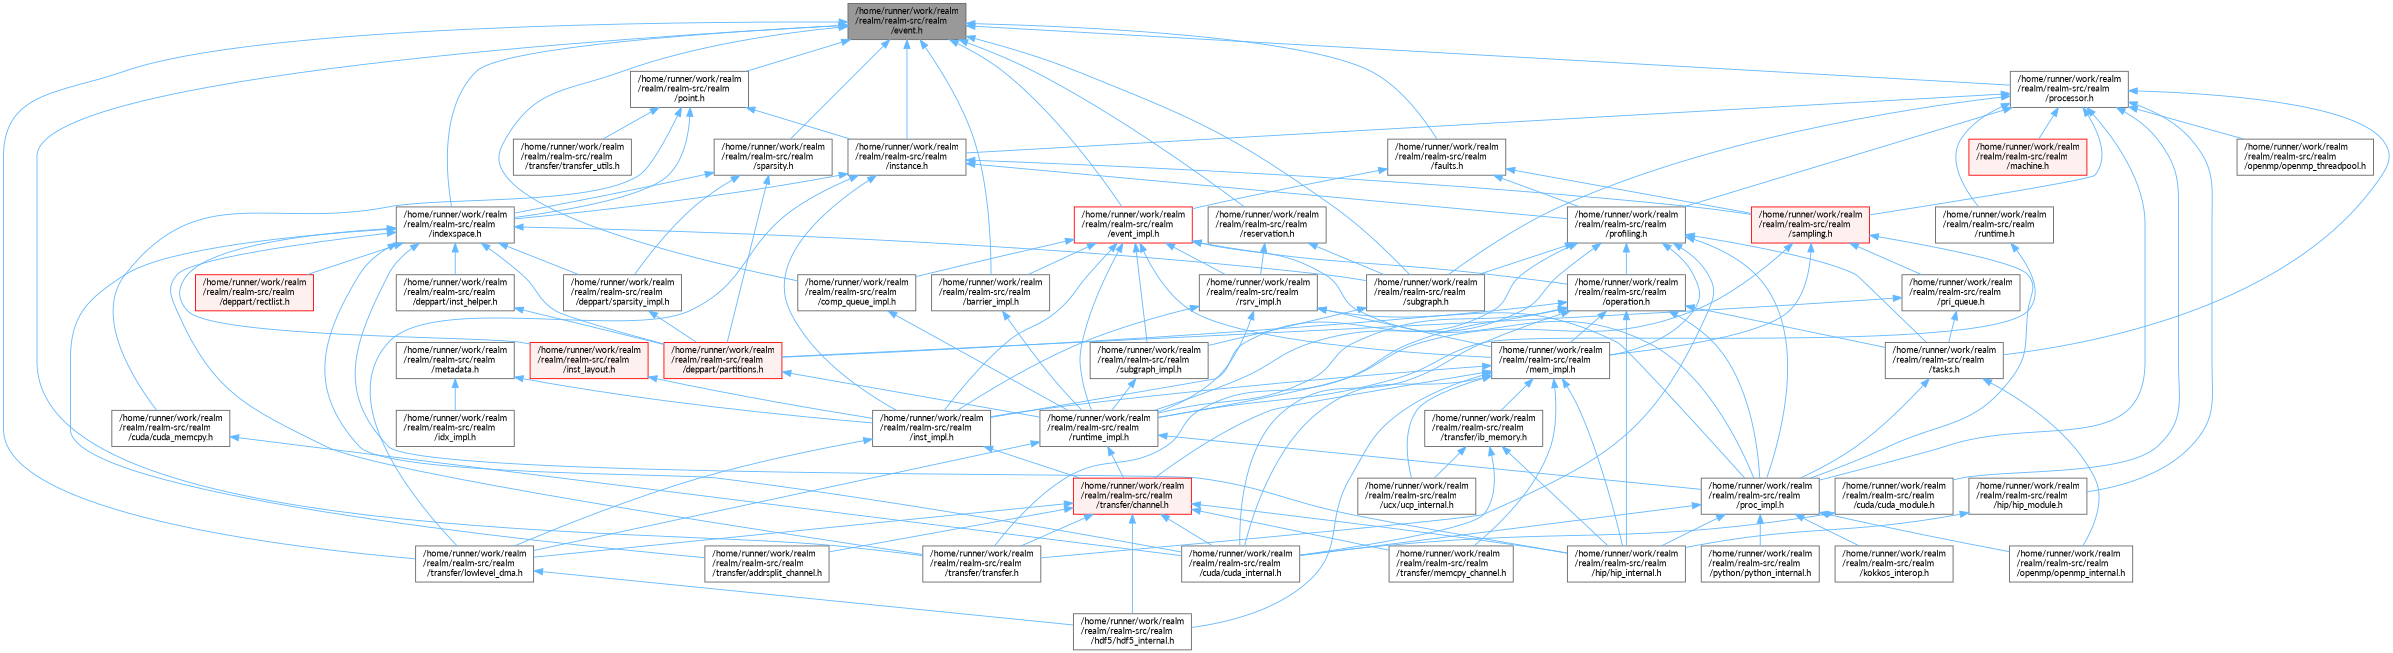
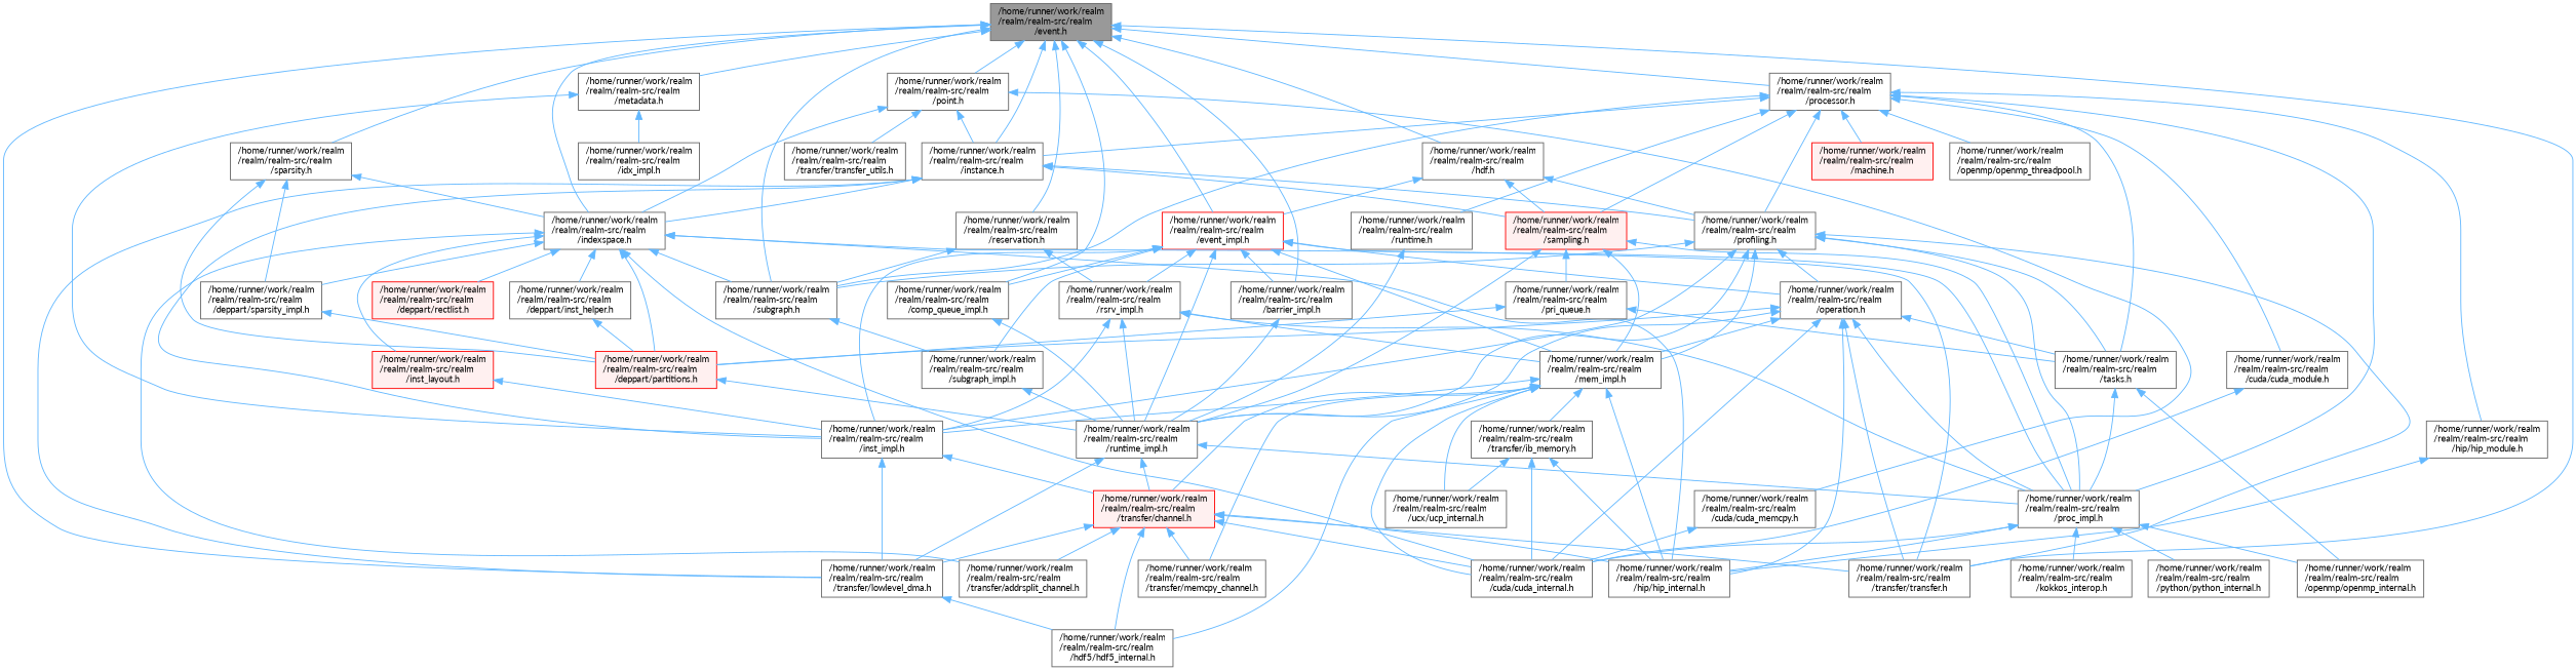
  digraph {
    fontname=Lato
    node [color=grey40 fillcolor=white fontname=Lato fontsize=10 shape=box style=filled]
    edge [color=steelblue1 dir=back fontname=Lato fontsize=10 labelfontname=Helvetica labelfontsize=10 style=solid]
    n1 [color=gray40 fillcolor=grey60 fontcolor=black height=0.2 label="/home/runner/work/realm\l/realm/realm-src/realm\l/event.h" width=0.4]
    n2 [height=0.2 label="/home/runner/work/realm\l/realm/realm-src/realm\l/barrier_impl.h" width=0.4]
    n3 [height=0.2 label="/home/runner/work/realm\l/realm/realm-src/realm\l/transfer/lowlevel_dma.h" width=0.4]
    n4 [height=0.2 label="/home/runner/work/realm\l/realm/realm-src/realm\l/transfer/transfer.h" width=0.4]
    n5 [height=0.2 label="/home/runner/work/realm\l/realm/realm-src/realm\l/comp_queue_impl.h" width=0.4]
    n6 [color=red height=0.2 label="/home/runner/work/realm\l/realm/realm-src/realm\l/event_impl.h" width=0.4]
-   n7 [height=0.2 label="/home/runner/work/realm\l/realm/realm-src/realm\l/faults.h" width=0.4]
+   n7 [height=0.2 label="/home/runner/work/realm\l/realm/realm-src/realm\l/hdf.h" width=0.4]
    n8 [height=0.2 label="/home/runner/work/realm\l/realm/realm-src/realm\l/subgraph.h" width=0.4]
    n9 [height=0.2 label="/home/runner/work/realm\l/realm/realm-src/realm\l/indexspace.h" width=0.4]
    n10 [height=0.2 label="/home/runner/work/realm\l/realm/realm-src/realm\l/instance.h" width=0.4]
    n11 [height=0.2 label="/home/runner/work/realm\l/realm/realm-src/realm\l/metadata.h" width=0.4]
    n12 [height=0.2 label="/home/runner/work/realm\l/realm/realm-src/realm\l/point.h" width=0.4]
    n13 [height=0.2 label="/home/runner/work/realm\l/realm/realm-src/realm\l/processor.h" width=0.4]
    n14 [height=0.2 label="/home/runner/work/realm\l/realm/realm-src/realm\l/reservation.h" width=0.4]
    n15 [height=0.2 label="/home/runner/work/realm\l/realm/realm-src/realm\l/sparsity.h" width=0.4]
    n16 [height=0.2 label="/home/runner/work/realm\l/realm/realm-src/realm\l/runtime_impl.h" width=0.4]
    n17 [height=0.2 label="/home/runner/work/realm\l/realm/realm-src/realm\l/hdf5/hdf5_internal.h" width=0.4]
    n18 [height=0.2 label="/home/runner/work/realm\l/realm/realm-src/realm\l/proc_impl.h" width=0.4]
    n19 [height=0.2 label="/home/runner/work/realm\l/realm/realm-src/realm\l/inst_impl.h" width=0.4]
    n20 [height=0.2 label="/home/runner/work/realm\l/realm/realm-src/realm\l/mem_impl.h" width=0.4]
    n21 [height=0.2 label="/home/runner/work/realm\l/realm/realm-src/realm\l/operation.h" width=0.4]
    n22 [height=0.2 label="/home/runner/work/realm\l/realm/realm-src/realm\l/rsrv_impl.h" width=0.4]
    n23 [height=0.2 label="/home/runner/work/realm\l/realm/realm-src/realm\l/subgraph_impl.h" width=0.4]
    n24 [height=0.2 label="/home/runner/work/realm\l/realm/realm-src/realm\l/profiling.h" width=0.4]
    n25 [color=red fillcolor="#FFF0F0" height=0.2 label="/home/runner/work/realm\l/realm/realm-src/realm\l/sampling.h" width=0.4]
    n26 [height=0.2 label="/home/runner/work/realm\l/realm/realm-src/realm\l/cuda/cuda_internal.h" width=0.4]
    n27 [height=0.2 label="/home/runner/work/realm\l/realm/realm-src/realm\l/hip/hip_internal.h" width=0.4]
    n28 [height=0.2 label="/home/runner/work/realm\l/realm/realm-src/realm\l/transfer/addrsplit_channel.h" width=0.4]
    n29 [color=red fillcolor="#FFF0F0" height=0.2 label="/home/runner/work/realm\l/realm/realm-src/realm\l/deppart/partitions.h" width=0.4]
    n30 [height=0.2 label="/home/runner/work/realm\l/realm/realm-src/realm\l/deppart/inst_helper.h" width=0.4]
    n31 [color=red fillcolor="#FFF0F0" height=0.2 label="/home/runner/work/realm\l/realm/realm-src/realm\l/deppart/rectlist.h" width=0.4]
    n32 [height=0.2 label="/home/runner/work/realm\l/realm/realm-src/realm\l/deppart/sparsity_impl.h" width=0.4]
    n33 [color=red fillcolor="#FFF0F0" height=0.2 label="/home/runner/work/realm\l/realm/realm-src/realm\l/inst_layout.h" width=0.4]
    n34 [height=0.2 label="/home/runner/work/realm\l/realm/realm-src/realm\l/idx_impl.h" width=0.4]
    n35 [height=0.2 label="/home/runner/work/realm\l/realm/realm-src/realm\l/cuda/cuda_memcpy.h" width=0.4]
    n36 [height=0.2 label="/home/runner/work/realm\l/realm/realm-src/realm\l/transfer/transfer_utils.h" width=0.4]
    n37 [height=0.2 label="/home/runner/work/realm\l/realm/realm-src/realm\l/tasks.h" width=0.4]
    n38 [height=0.2 label="/home/runner/work/realm\l/realm/realm-src/realm\l/cuda/cuda_module.h" width=0.4]
    n39 [height=0.2 label="/home/runner/work/realm\l/realm/realm-src/realm\l/hip/hip_module.h" width=0.4]
    n40 [color=red fillcolor="#FFF0F0" height=0.2 label="/home/runner/work/realm\l/realm/realm-src/realm\l/machine.h" width=0.4]
    n41 [height=0.2 label="/home/runner/work/realm\l/realm/realm-src/realm\l/openmp/openmp_threadpool.h" width=0.4]
    n42 [height=0.2 label="/home/runner/work/realm\l/realm/realm-src/realm\l/runtime.h" width=0.4]
    n43 [color=red fillcolor="#FFF0F0" height=0.2 label="/home/runner/work/realm\l/realm/realm-src/realm\l/transfer/channel.h" width=0.4]
    n44 [height=0.2 label="/home/runner/work/realm\l/realm/realm-src/realm\l/kokkos_interop.h" width=0.4]
    n45 [height=0.2 label="/home/runner/work/realm\l/realm/realm-src/realm\l/openmp/openmp_internal.h" width=0.4]
    n46 [height=0.2 label="/home/runner/work/realm\l/realm/realm-src/realm\l/python/python_internal.h" width=0.4]
    n47 [height=0.2 label="/home/runner/work/realm\l/realm/realm-src/realm\l/transfer/memcpy_channel.h" width=0.4]
    n48 [height=0.2 label="/home/runner/work/realm\l/realm/realm-src/realm\l/transfer/ib_memory.h" width=0.4]
    n49 [height=0.2 label="/home/runner/work/realm\l/realm/realm-src/realm\l/ucx/ucp_internal.h" width=0.4]
    n50 [height=0.2 label="/home/runner/work/realm\l/realm/realm-src/realm\l/pri_queue.h" width=0.4]
    n1 -> n2
    n1 -> n3
    n1 -> n4
    n1 -> n5
    n1 -> n6
    n1 -> n7
    n1 -> n8
    n1 -> n9
    n1 -> n10
+   n1 -> n11
    n1 -> n12
    n1 -> n13
    n1 -> n14
    n1 -> n15
    n2 -> n16
    n3 -> n17
    n5 -> n16
    n6 -> n2
    n6 -> n5
    n6 -> n16
    n6 -> n18
    n6 -> n19
    n6 -> n20
    n6 -> n21
    n6 -> n22
    n6 -> n23
    n7 -> n6
    n7 -> n24
    n7 -> n25
    n8 -> n23
    n9 -> n4
    n9 -> n8
    n9 -> n26
    n9 -> n27
    n9 -> n28
    n9 -> n29
    n9 -> n30
    n9 -> n31
    n9 -> n32
    n9 -> n33
    n10 -> n3
    n10 -> n9
    n10 -> n19
    n10 -> n24
    n10 -> n25
    n11 -> n19
    n11 -> n34
    n12 -> n9
    n12 -> n10
    n12 -> n35
    n12 -> n36
    n13 -> n8
    n13 -> n10
    n13 -> n18
    n13 -> n24
    n13 -> n25
    n13 -> n37
    n13 -> n38
    n13 -> n39
    n13 -> n40
    n13 -> n41
    n13 -> n42
    n14 -> n8
    n14 -> n22
    n15 -> n9
    n15 -> n29
    n15 -> n32
    n16 -> n3
    n16 -> n18
    n16 -> n43
    n18 -> n26
    n18 -> n27
    n18 -> n44
    n18 -> n45
    n18 -> n46
    n19 -> n3
    n19 -> n43
    n20 -> n17
    n20 -> n19
    n20 -> n26
    n20 -> n27
    n20 -> n43
    n20 -> n47
    n20 -> n48
    n20 -> n49
    n21 -> n4
    n21 -> n16
    n21 -> n18
    n21 -> n20
    n21 -> n26
    n21 -> n27
    n21 -> n29
    n21 -> n37
    n22 -> n16
    n22 -> n18
    n22 -> n19
    n22 -> n20
    n23 -> n16
    n24 -> n4
    n24 -> n8
    n24 -> n16
    n24 -> n18
    n24 -> n19
    n24 -> n20
    n24 -> n21
    n24 -> n37
    n25 -> n16
    n25 -> n18
    n25 -> n20
    n25 -> n50
    n29 -> n16
    n30 -> n29
    n32 -> n29
    n33 -> n19
    n35 -> n26
    n37 -> n18
    n37 -> n45
    n38 -> n26
    n39 -> n27
    n42 -> n16
    n43 -> n3
    n43 -> n4
    n43 -> n17
    n43 -> n26
    n43 -> n27
    n43 -> n28
    n43 -> n47
    n48 -> n26
    n48 -> n27
    n48 -> n49
    n50 -> n29
    n50 -> n37
  }
